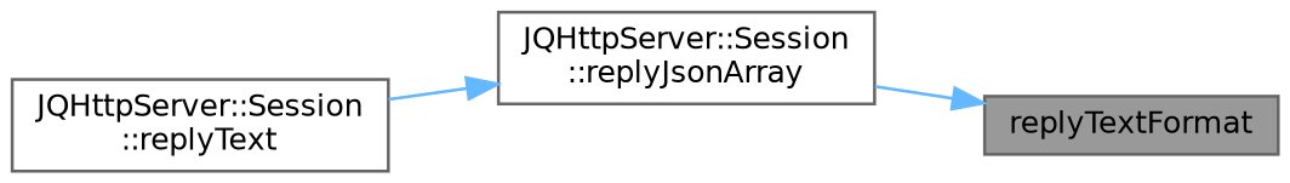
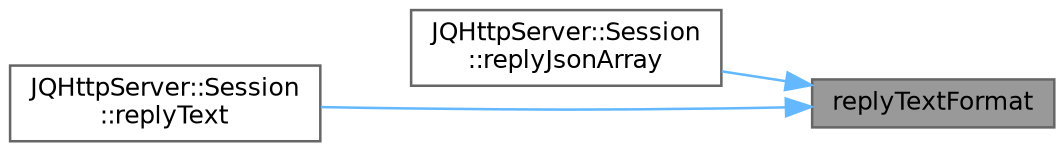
  digraph {
    rankdir=RL
    node [color=grey40 fillcolor=white fontname=Helvetica fontsize=10 shape=box style=filled]
    edge [color=steelblue1 dir=back fontname=Helvetica fontsize=10 labelfontname=Helvetica labelfontsize=10 style=solid]
    n1 [color=gray40 fillcolor=grey60 fontcolor=black height=0.2 label=replyTextFormat width=0.4]
    n2 [height=0.2 label="JQHttpServer::Session\l::replyJsonArray" width=0.4]
    n3 [height=0.2 label="JQHttpServer::Session\l::replyText" width=0.4]
    n1 -> n2
-   n2 -> n3
+   n1 -> n3
  }
